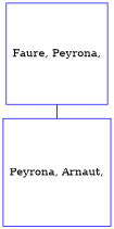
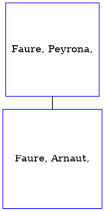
  digraph {
    rankdir=LR
    node [color=blue regular=1 shape=box]
    n1 [label="Faure, Peyrona,"]
-   n2 [label="Peyrona, Arnaut,"]
+   n2 [label="Faure, Arnaut,"]
    subgraph sub_1 {
      rank=same
      n1
      n2
    }
    n1 -> n2 [dir=none]
  }
